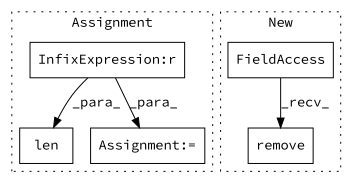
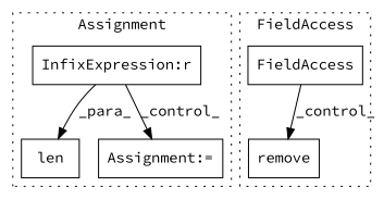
  digraph {
    fontname="Source Code Pro"
    node [a=32 fontname="Source Code Pro" shape=box]
    edge [fontname="Source Code Pro"]
    n1 [l="4,1" label=len s="34630,34646"]
    n2 [a=27 l=4 label="InfixExpression:r" s=34647]
    n3 [a=7 l=1 label="Assignment:=" s=34940]
    n4 [l="7,1" label=remove s="28485,28496"]
    n5 [a=22 l=15 label=FieldAccess s=28469]
    subgraph cluster_1 {
      label=Assignment
      style=dotted
      n1
      n2
      n3
    }
    subgraph cluster_2 {
-     label=New
+     label=FieldAccess
      style=dotted
      n4
      n5
    }
    n2 -> n1 [label=_para_]
-   n2 -> n3 [label=_para_]
-   n5 -> n4 [label=_recv_]
+   n2 -> n3 [label=_control_]
+   n5 -> n4 [label=_control_]
  }
